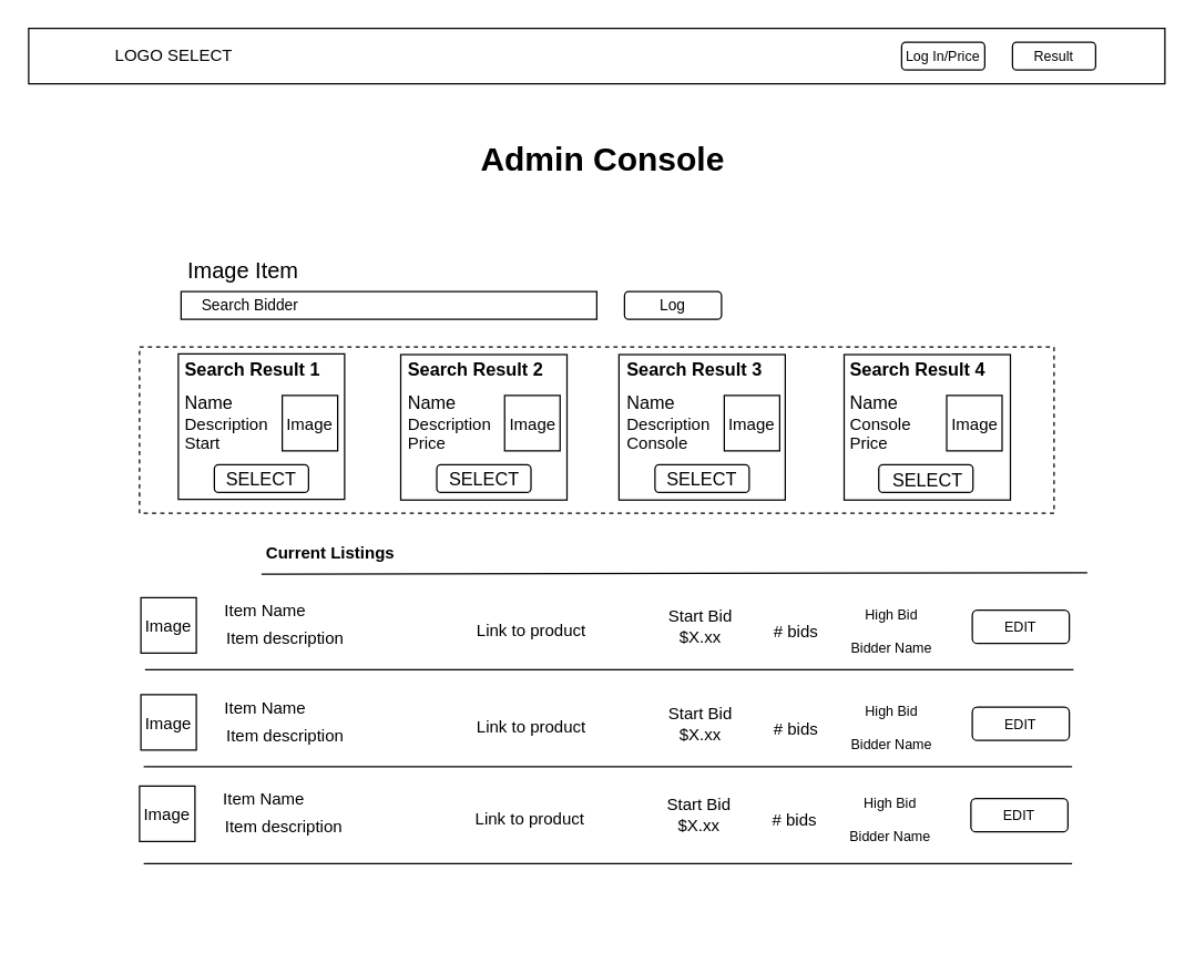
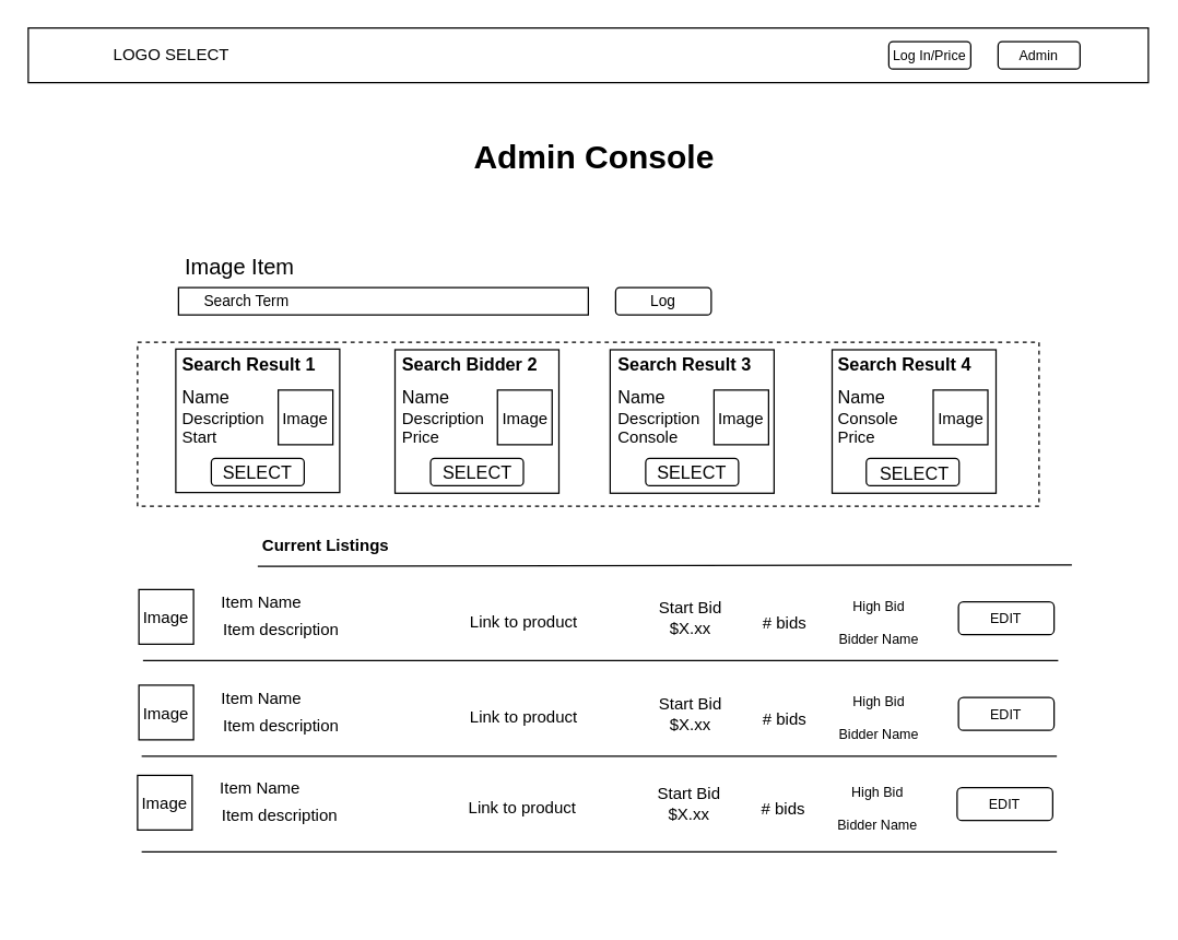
  <mxCell id="0" />
  <mxCell id="1" parent="0" />
  <mxCell id="2" value="" style="rounded=0;whiteSpace=wrap;html=1;dashed=1;" vertex="1" parent="1"><mxGeometry x="100" y="250" width="660" height="120" as="geometry" /></mxCell>
  <mxCell id="3" value="" style="rounded=0;whiteSpace=wrap;html=1;fontSize=13;" vertex="1" parent="1"><mxGeometry x="288.5" y="255.5" width="120" height="105" as="geometry" /></mxCell>
  <mxCell id="4" value="" style="rounded=0;whiteSpace=wrap;html=1;fontSize=13;" vertex="1" parent="1"><mxGeometry x="446" y="255.5" width="120" height="105" as="geometry" /></mxCell>
  <mxCell id="5" value="" style="rounded=0;whiteSpace=wrap;html=1;fontSize=13;" vertex="1" parent="1"><mxGeometry x="608.5" y="255.5" width="120" height="105" as="geometry" /></mxCell>
  <mxCell id="6" value="" style="rounded=0;whiteSpace=wrap;html=1;fontSize=13;" vertex="1" parent="1"><mxGeometry x="128" y="255" width="120" height="105" as="geometry" /></mxCell>
  <mxCell id="7" value="" style="rounded=0;whiteSpace=wrap;html=1;" parent="1" vertex="1"><mxGeometry width="820" height="40" as="geometry" x="20" y="20" /></mxCell>
  <mxCell id="8" value="" style="rounded=1;whiteSpace=wrap;html=1;" parent="1" vertex="1"><mxGeometry x="650" y="30" width="60" height="20" as="geometry" /></mxCell>
  <mxCell id="9" value="" style="rounded=1;whiteSpace=wrap;html=1;" parent="1" vertex="1"><mxGeometry x="730" y="30" width="60" height="20" as="geometry" /></mxCell>
  <mxCell id="10" value="LOGO SELECT" style="text;html=1;strokeColor=none;fillColor=none;align=center;verticalAlign=middle;whiteSpace=wrap;rounded=0;" parent="1" vertex="1"><mxGeometry x="80" y="25" width="90" height="30" as="geometry" /></mxCell>
  <mxCell id="11" value="Log In/Price" style="text;html=1;strokeColor=none;fillColor=none;align=center;verticalAlign=middle;whiteSpace=wrap;rounded=0;fontSize=10;" parent="1" vertex="1"><mxGeometry x="650" y="25" width="60" height="30" as="geometry" /></mxCell>
- <mxCell id="12" value="Result" style="text;html=1;strokeColor=none;fillColor=none;align=center;verticalAlign=middle;whiteSpace=wrap;rounded=0;fontSize=10;" parent="1" vertex="1"><mxGeometry x="730" y="25" width="60" height="30" as="geometry" /></mxCell>
+ <mxCell id="12" value="Admin" style="text;html=1;strokeColor=none;fillColor=none;align=center;verticalAlign=middle;whiteSpace=wrap;rounded=0;fontSize=10;" parent="1" vertex="1"><mxGeometry x="730" y="25" width="60" height="30" as="geometry" /></mxCell>
  <mxCell id="13" value="Admin Console" style="text;strokeColor=none;fillColor=none;html=1;fontSize=24;fontStyle=1;verticalAlign=middle;align=center;" vertex="1" parent="1"><mxGeometry x="384" y="95" width="100" height="40" as="geometry" /></mxCell>
  <mxCell id="14" value="&lt;font style=&quot;font-size: 16px&quot;&gt;Image Item&lt;/font&gt;" style="text;html=1;strokeColor=none;fillColor=none;align=center;verticalAlign=middle;whiteSpace=wrap;rounded=0;fontSize=19;" vertex="1" parent="1"><mxGeometry x="110" y="180" width="130" height="30" as="geometry" /></mxCell>
  <mxCell id="15" value="" style="rounded=0;whiteSpace=wrap;html=1;fontSize=16;" vertex="1" parent="1"><mxGeometry x="130" y="210" width="300" height="20" as="geometry" /></mxCell>
  <mxCell id="16" value="" style="rounded=1;whiteSpace=wrap;html=1;fontSize=16;" vertex="1" parent="1"><mxGeometry x="450" y="210" width="70" height="20" as="geometry" /></mxCell>
- <mxCell id="17" value="Search Bidder" style="text;html=1;strokeColor=none;fillColor=none;align=center;verticalAlign=middle;whiteSpace=wrap;rounded=0;fontSize=11;" vertex="1" parent="1"><mxGeometry x="90" y="205" width="180" height="30" as="geometry" /></mxCell>
+ <mxCell id="17" value="Search Term" style="text;html=1;strokeColor=none;fillColor=none;align=center;verticalAlign=middle;whiteSpace=wrap;rounded=0;fontSize=11;" vertex="1" parent="1"><mxGeometry x="90" y="205" width="180" height="30" as="geometry" /></mxCell>
  <mxCell id="18" value="Log" style="text;html=1;strokeColor=none;fillColor=none;align=center;verticalAlign=middle;whiteSpace=wrap;rounded=0;fontSize=11;" vertex="1" parent="1"><mxGeometry x="440" y="205" width="90" height="30" as="geometry" /></mxCell>
  <mxCell id="19" value="" style="group" vertex="1" connectable="0" parent="1"><mxGeometry x="92" y="553" width="681" height="54" as="geometry" /></mxCell>
  <mxCell id="20" value="" style="endArrow=none;html=1;fontSize=10;" edge="1" parent="19"><mxGeometry width="50" height="50" relative="1" as="geometry"><mxPoint x="11" as="sourcePoint" /><mxPoint x="681" as="targetPoint" /></mxGeometry></mxCell>
  <mxCell id="21" value="" style="group" vertex="1" connectable="0" parent="19"><mxGeometry x="-2" y="14" width="680" height="40" as="geometry" /></mxCell>
  <mxCell id="22" value="" style="whiteSpace=wrap;html=1;aspect=fixed;" vertex="1" parent="21"><mxGeometry x="10" width="40" height="40" as="geometry" /></mxCell>
  <mxCell id="23" value="Image" style="text;html=1;strokeColor=none;fillColor=none;align=center;verticalAlign=middle;whiteSpace=wrap;rounded=0;" vertex="1" parent="21"><mxGeometry y="6" width="60" height="30" as="geometry" /></mxCell>
  <mxCell id="24" value="Item Name" style="text;html=1;strokeColor=none;fillColor=none;align=center;verticalAlign=middle;whiteSpace=wrap;rounded=0;" vertex="1" parent="21"><mxGeometry x="50" width="100" height="20" as="geometry" /></mxCell>
  <mxCell id="25" value="Item description" style="text;html=1;strokeColor=none;fillColor=none;align=left;verticalAlign=middle;whiteSpace=wrap;rounded=0;" vertex="1" parent="21"><mxGeometry x="70" y="20" width="350" height="20" as="geometry" /></mxCell>
  <mxCell id="26" value="Start Bid&lt;br&gt;$X.xx" style="text;html=1;strokeColor=none;fillColor=none;align=center;verticalAlign=middle;whiteSpace=wrap;rounded=0;" vertex="1" parent="21"><mxGeometry x="384" y="6" width="60" height="30" as="geometry" /></mxCell>
  <mxCell id="27" value="# bids" style="text;html=1;strokeColor=none;fillColor=none;align=center;verticalAlign=middle;whiteSpace=wrap;rounded=0;" vertex="1" parent="21"><mxGeometry x="453" y="10" width="60" height="30" as="geometry" /></mxCell>
  <mxCell id="28" value="Link to product" style="text;html=1;strokeColor=none;fillColor=none;align=center;verticalAlign=middle;whiteSpace=wrap;rounded=0;" vertex="1" parent="21"><mxGeometry x="247" y="9" width="90" height="30" as="geometry" /></mxCell>
  <mxCell id="29" value="High Bid&lt;br&gt;&lt;br&gt;Bidder Name" style="text;html=1;strokeColor=none;fillColor=none;align=center;verticalAlign=middle;whiteSpace=wrap;rounded=0;fontSize=10;" vertex="1" parent="21"><mxGeometry x="512" y="9" width="80" height="30" as="geometry" /></mxCell>
  <mxCell id="30" value="EDIT" style="rounded=1;whiteSpace=wrap;html=1;fontSize=10;" vertex="1" parent="21"><mxGeometry x="610" y="9" width="70" height="24" as="geometry" /></mxCell>
  <mxCell id="31" value="" style="group" vertex="1" connectable="0" parent="1"><mxGeometry x="92" y="612" width="681" height="54" as="geometry" /></mxCell>
  <mxCell id="32" value="" style="endArrow=none;html=1;fontSize=10;" edge="1" parent="31"><mxGeometry width="50" height="50" relative="1" as="geometry"><mxPoint x="11" y="11" as="sourcePoint" /><mxPoint x="681" y="11" as="targetPoint" /></mxGeometry></mxCell>
  <mxCell id="33" value="&lt;b&gt;Current Listings&lt;/b&gt;" style="text;html=1;strokeColor=none;fillColor=none;align=center;verticalAlign=middle;whiteSpace=wrap;rounded=0;" vertex="1" parent="1"><mxGeometry x="188" y="384" width="100" height="30" as="geometry" /></mxCell>
  <mxCell id="34" value="" style="endArrow=none;html=1;fontSize=10;" edge="1" parent="1"><mxGeometry width="50" height="50" relative="1" as="geometry"><mxPoint x="104" y="483" as="sourcePoint" /><mxPoint x="774" y="483" as="targetPoint" /></mxGeometry></mxCell>
  <mxCell id="35" value="" style="endArrow=none;html=1;fontSize=10;exitX=0;exitY=1;exitDx=0;exitDy=0;" edge="1" parent="1" source="33"><mxGeometry width="50" height="50" relative="1" as="geometry"><mxPoint x="114" y="413" as="sourcePoint" /><mxPoint x="784" y="413" as="targetPoint" /></mxGeometry></mxCell>
  <mxCell id="36" value="&lt;h1 style=&quot;font-size: 13px&quot;&gt;&lt;font style=&quot;font-size: 13px&quot;&gt;Search Result 1&lt;/font&gt;&lt;/h1&gt;&lt;div style=&quot;font-size: 13px&quot;&gt;Name&lt;/div&gt;&lt;div&gt;Description&lt;/div&gt;&lt;div&gt;Start&lt;/div&gt;" style="text;html=1;strokeColor=none;fillColor=none;spacing=5;spacingTop=-20;whiteSpace=wrap;overflow=hidden;rounded=0;dashed=1;" vertex="1" parent="1"><mxGeometry x="128" y="260" width="120" height="70" as="geometry" /></mxCell>
  <mxCell id="37" value="" style="whiteSpace=wrap;html=1;aspect=fixed;" vertex="1" parent="1"><mxGeometry x="203" y="285" width="40" height="40" as="geometry" /></mxCell>
  <mxCell id="38" value="Image" style="text;html=1;strokeColor=none;fillColor=none;align=center;verticalAlign=middle;whiteSpace=wrap;rounded=0;" vertex="1" parent="1"><mxGeometry x="193" y="291" width="60" height="30" as="geometry" /></mxCell>
- <mxCell id="39" value="&lt;h1 style=&quot;font-size: 13px&quot;&gt;&lt;font style=&quot;font-size: 13px&quot;&gt;Search Result 2&lt;/font&gt;&lt;/h1&gt;&lt;div style=&quot;font-size: 13px&quot;&gt;Name&lt;/div&gt;&lt;div&gt;Description&lt;/div&gt;&lt;div&gt;Price&lt;/div&gt;" style="text;html=1;strokeColor=none;fillColor=none;spacing=5;spacingTop=-20;whiteSpace=wrap;overflow=hidden;rounded=0;dashed=1;" vertex="1" parent="1"><mxGeometry x="288.5" y="260" width="120" height="80" as="geometry" /></mxCell>
+ <mxCell id="39" value="&lt;h1 style=&quot;font-size: 13px&quot;&gt;&lt;font style=&quot;font-size: 13px&quot;&gt;Search Bidder 2&lt;/font&gt;&lt;/h1&gt;&lt;div style=&quot;font-size: 13px&quot;&gt;Name&lt;/div&gt;&lt;div&gt;Description&lt;/div&gt;&lt;div&gt;Price&lt;/div&gt;" style="text;html=1;strokeColor=none;fillColor=none;spacing=5;spacingTop=-20;whiteSpace=wrap;overflow=hidden;rounded=0;dashed=1;" vertex="1" parent="1"><mxGeometry x="288.5" y="260" width="120" height="80" as="geometry" /></mxCell>
  <mxCell id="40" value="" style="whiteSpace=wrap;html=1;aspect=fixed;" vertex="1" parent="1"><mxGeometry x="363.5" y="285" width="40" height="40" as="geometry" /></mxCell>
  <mxCell id="41" value="Image" style="text;html=1;strokeColor=none;fillColor=none;align=center;verticalAlign=middle;whiteSpace=wrap;rounded=0;" vertex="1" parent="1"><mxGeometry x="353.5" y="291" width="60" height="30" as="geometry" /></mxCell>
  <mxCell id="42" value="&lt;h1 style=&quot;font-size: 13px&quot;&gt;&lt;font style=&quot;font-size: 13px&quot;&gt;Search Result 3&lt;/font&gt;&lt;/h1&gt;&lt;div style=&quot;font-size: 13px&quot;&gt;Name&lt;/div&gt;&lt;div&gt;Description&lt;/div&gt;&lt;div&gt;Console&lt;/div&gt;" style="text;html=1;strokeColor=none;fillColor=none;spacing=5;spacingTop=-20;whiteSpace=wrap;overflow=hidden;rounded=0;dashed=1;" vertex="1" parent="1"><mxGeometry x="447" y="260" width="120" height="80" as="geometry" /></mxCell>
  <mxCell id="43" value="" style="whiteSpace=wrap;html=1;aspect=fixed;" vertex="1" parent="1"><mxGeometry x="522" y="285" width="40" height="40" as="geometry" /></mxCell>
  <mxCell id="44" value="Image" style="text;html=1;strokeColor=none;fillColor=none;align=center;verticalAlign=middle;whiteSpace=wrap;rounded=0;" vertex="1" parent="1"><mxGeometry x="512" y="291" width="60" height="30" as="geometry" /></mxCell>
  <mxCell id="45" value="&lt;h1 style=&quot;font-size: 13px&quot;&gt;&lt;font style=&quot;font-size: 13px&quot;&gt;Search Result 4&lt;/font&gt;&lt;/h1&gt;&lt;div style=&quot;font-size: 13px&quot;&gt;Name&lt;/div&gt;&lt;div&gt;Console&lt;/div&gt;&lt;div&gt;Price&lt;/div&gt;" style="text;html=1;strokeColor=none;fillColor=none;spacing=5;spacingTop=-20;whiteSpace=wrap;overflow=hidden;rounded=0;dashed=1;" vertex="1" parent="1"><mxGeometry x="607.5" y="260" width="120" height="80" as="geometry" /></mxCell>
  <mxCell id="46" value="" style="whiteSpace=wrap;html=1;aspect=fixed;" vertex="1" parent="1"><mxGeometry x="682.5" y="285" width="40" height="40" as="geometry" /></mxCell>
  <mxCell id="47" value="Image" style="text;html=1;strokeColor=none;fillColor=none;align=center;verticalAlign=middle;whiteSpace=wrap;rounded=0;" vertex="1" parent="1"><mxGeometry x="672.5" y="291" width="60" height="30" as="geometry" /></mxCell>
  <mxCell id="48" value="" style="rounded=1;whiteSpace=wrap;html=1;fontSize=13;" vertex="1" parent="1"><mxGeometry x="154" y="335" width="68" height="20" as="geometry" /></mxCell>
  <mxCell id="49" value="SELECT" style="text;html=1;strokeColor=none;fillColor=none;align=center;verticalAlign=middle;whiteSpace=wrap;rounded=0;fontSize=13;" vertex="1" parent="1"><mxGeometry x="158" y="330" width="60" height="30" as="geometry" /></mxCell>
  <mxCell id="50" value="" style="rounded=1;whiteSpace=wrap;html=1;fontSize=13;" vertex="1" parent="1"><mxGeometry x="314.5" y="335" width="68" height="20" as="geometry" /></mxCell>
  <mxCell id="51" value="" style="rounded=1;whiteSpace=wrap;html=1;fontSize=13;" vertex="1" parent="1"><mxGeometry x="472" y="335" width="68" height="20" as="geometry" /></mxCell>
  <mxCell id="52" value="" style="rounded=1;whiteSpace=wrap;html=1;fontSize=13;" vertex="1" parent="1"><mxGeometry x="633.5" y="335" width="68" height="20" as="geometry" /></mxCell>
  <mxCell id="53" value="SELECT" style="text;html=1;strokeColor=none;fillColor=none;align=center;verticalAlign=middle;whiteSpace=wrap;rounded=0;fontSize=13;" vertex="1" parent="1"><mxGeometry x="638.5" y="330.5" width="60" height="30" as="geometry" /></mxCell>
  <mxCell id="54" value="SELECT" style="text;html=1;strokeColor=none;fillColor=none;align=center;verticalAlign=middle;whiteSpace=wrap;rounded=0;fontSize=13;" vertex="1" parent="1"><mxGeometry x="476" y="330" width="60" height="30" as="geometry" /></mxCell>
  <mxCell id="55" value="SELECT" style="text;html=1;strokeColor=none;fillColor=none;align=center;verticalAlign=middle;whiteSpace=wrap;rounded=0;fontSize=13;" vertex="1" parent="1"><mxGeometry x="318.5" y="330" width="60" height="30" as="geometry" /></mxCell>
  <mxCell id="56" value="" style="group" vertex="1" connectable="0" parent="1"><mxGeometry x="91" y="501" width="680" height="40" as="geometry" /></mxCell>
  <mxCell id="57" value="" style="whiteSpace=wrap;html=1;aspect=fixed;" vertex="1" parent="56"><mxGeometry x="10" width="40" height="40" as="geometry" /></mxCell>
  <mxCell id="58" value="Image" style="text;html=1;strokeColor=none;fillColor=none;align=center;verticalAlign=middle;whiteSpace=wrap;rounded=0;" vertex="1" parent="56"><mxGeometry y="6" width="60" height="30" as="geometry" /></mxCell>
  <mxCell id="59" value="Item Name" style="text;html=1;strokeColor=none;fillColor=none;align=center;verticalAlign=middle;whiteSpace=wrap;rounded=0;" vertex="1" parent="56"><mxGeometry x="50" width="100" height="20" as="geometry" /></mxCell>
  <mxCell id="60" value="Item description" style="text;html=1;strokeColor=none;fillColor=none;align=left;verticalAlign=middle;whiteSpace=wrap;rounded=0;" vertex="1" parent="56"><mxGeometry x="70" y="20" width="350" height="20" as="geometry" /></mxCell>
  <mxCell id="61" value="Start Bid&lt;br&gt;$X.xx" style="text;html=1;strokeColor=none;fillColor=none;align=center;verticalAlign=middle;whiteSpace=wrap;rounded=0;" vertex="1" parent="56"><mxGeometry x="384" y="6" width="60" height="30" as="geometry" /></mxCell>
  <mxCell id="62" value="# bids" style="text;html=1;strokeColor=none;fillColor=none;align=center;verticalAlign=middle;whiteSpace=wrap;rounded=0;" vertex="1" parent="56"><mxGeometry x="453" y="10" width="60" height="30" as="geometry" /></mxCell>
  <mxCell id="63" value="Link to product" style="text;html=1;strokeColor=none;fillColor=none;align=center;verticalAlign=middle;whiteSpace=wrap;rounded=0;" vertex="1" parent="56"><mxGeometry x="247" y="9" width="90" height="30" as="geometry" /></mxCell>
  <mxCell id="64" value="High Bid&lt;br&gt;&lt;br&gt;Bidder Name" style="text;html=1;strokeColor=none;fillColor=none;align=center;verticalAlign=middle;whiteSpace=wrap;rounded=0;fontSize=10;" vertex="1" parent="56"><mxGeometry x="512" y="9" width="80" height="30" as="geometry" /></mxCell>
  <mxCell id="65" value="EDIT" style="rounded=1;whiteSpace=wrap;html=1;fontSize=10;" vertex="1" parent="56"><mxGeometry x="610" y="9" width="70" height="24" as="geometry" /></mxCell>
  <mxCell id="66" value="" style="group" vertex="1" connectable="0" parent="1"><mxGeometry x="91" y="431" width="680" height="40" as="geometry" /></mxCell>
  <mxCell id="67" value="" style="whiteSpace=wrap;html=1;aspect=fixed;" vertex="1" parent="66"><mxGeometry x="10" width="40" height="40" as="geometry" /></mxCell>
  <mxCell id="68" value="Image" style="text;html=1;strokeColor=none;fillColor=none;align=center;verticalAlign=middle;whiteSpace=wrap;rounded=0;" vertex="1" parent="66"><mxGeometry y="6" width="60" height="30" as="geometry" /></mxCell>
  <mxCell id="69" value="Item Name" style="text;html=1;strokeColor=none;fillColor=none;align=center;verticalAlign=middle;whiteSpace=wrap;rounded=0;" vertex="1" parent="66"><mxGeometry x="50" width="100" height="20" as="geometry" /></mxCell>
  <mxCell id="70" value="Item description" style="text;html=1;strokeColor=none;fillColor=none;align=left;verticalAlign=middle;whiteSpace=wrap;rounded=0;" vertex="1" parent="66"><mxGeometry x="70" y="20" width="350" height="20" as="geometry" /></mxCell>
  <mxCell id="71" value="Start Bid&lt;br&gt;$X.xx" style="text;html=1;strokeColor=none;fillColor=none;align=center;verticalAlign=middle;whiteSpace=wrap;rounded=0;" vertex="1" parent="66"><mxGeometry x="384" y="6" width="60" height="30" as="geometry" /></mxCell>
  <mxCell id="72" value="# bids" style="text;html=1;strokeColor=none;fillColor=none;align=center;verticalAlign=middle;whiteSpace=wrap;rounded=0;" vertex="1" parent="66"><mxGeometry x="453" y="10" width="60" height="30" as="geometry" /></mxCell>
  <mxCell id="73" value="Link to product" style="text;html=1;strokeColor=none;fillColor=none;align=center;verticalAlign=middle;whiteSpace=wrap;rounded=0;" vertex="1" parent="66"><mxGeometry x="247" y="9" width="90" height="30" as="geometry" /></mxCell>
  <mxCell id="74" value="High Bid&lt;br&gt;&lt;br&gt;Bidder Name" style="text;html=1;strokeColor=none;fillColor=none;align=center;verticalAlign=middle;whiteSpace=wrap;rounded=0;fontSize=10;" vertex="1" parent="66"><mxGeometry x="512" y="9" width="80" height="30" as="geometry" /></mxCell>
  <mxCell id="75" value="EDIT" style="rounded=1;whiteSpace=wrap;html=1;fontSize=10;" vertex="1" parent="66"><mxGeometry x="610" y="9" width="70" height="24" as="geometry" /></mxCell>
